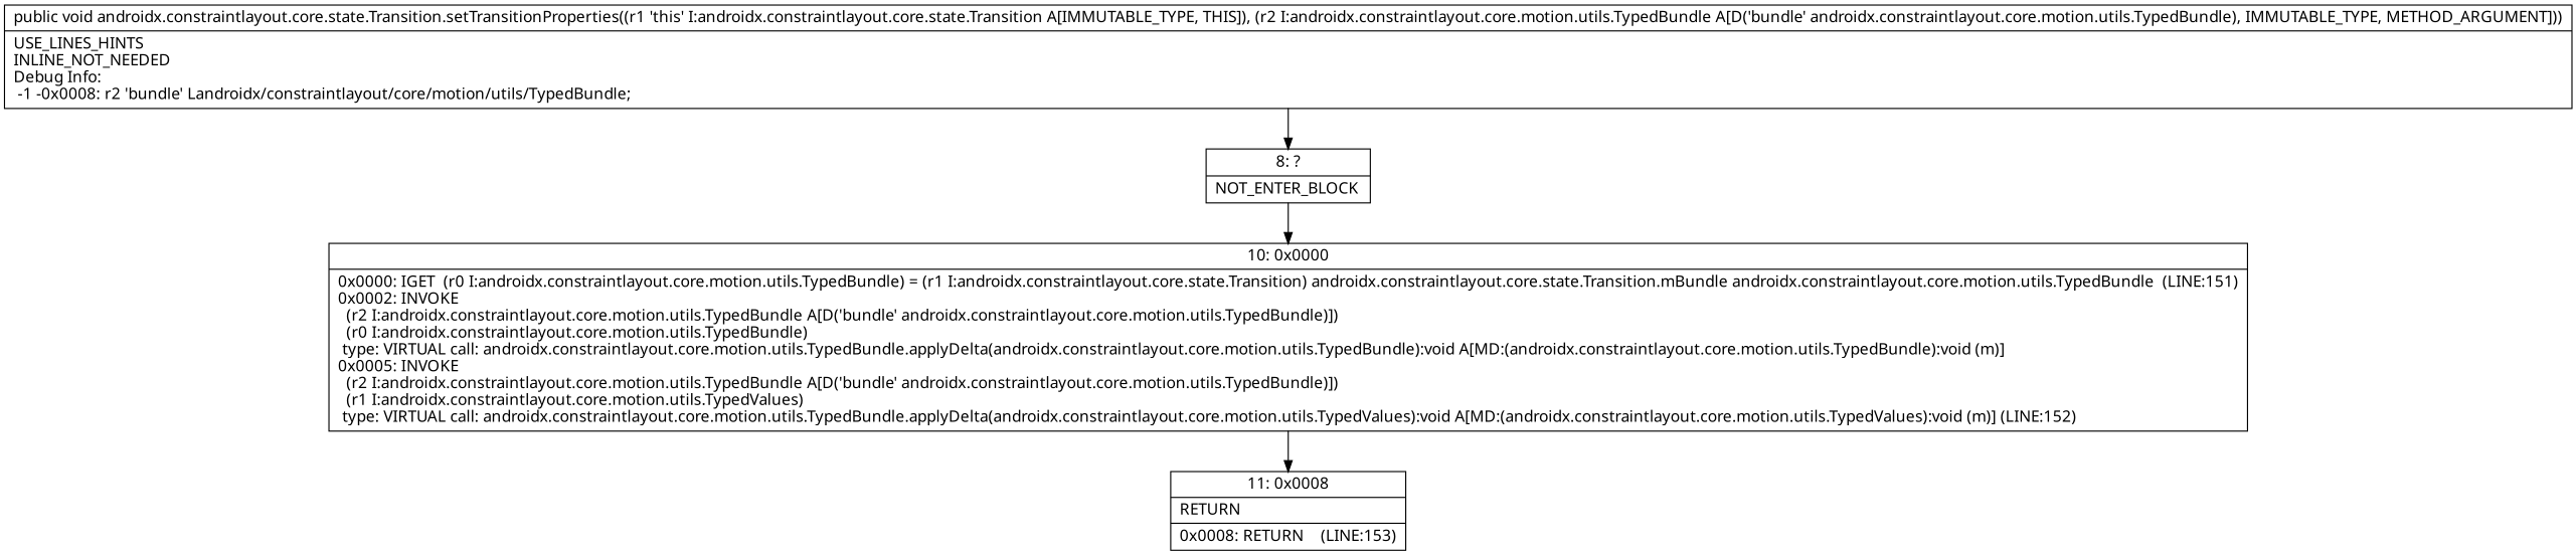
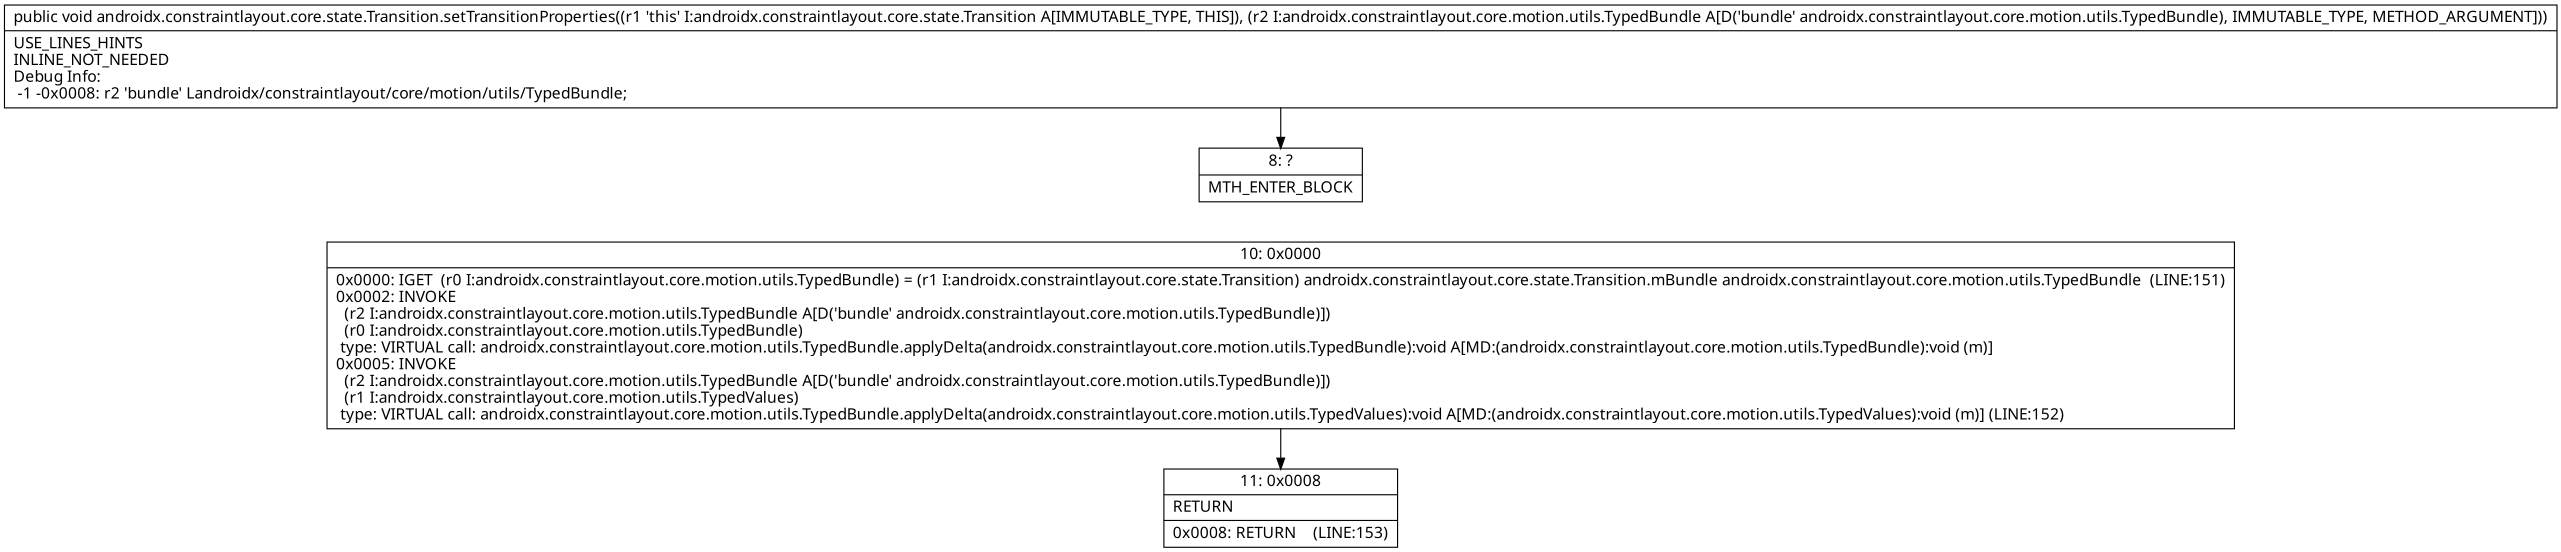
  digraph {
    fontname="Noto Sans"
    node [fontname="Noto Sans" shape=record]
    edge [fontname="Noto Sans"]
-   n1 [label="{8\:\ ?|NOT_ENTER_BLOCK\l}"]
+   n1 [label="{8\:\ ?|MTH_ENTER_BLOCK\l}"]
    n2 [label="{10\:\ 0x0000|0x0000: IGET  (r0 I:androidx.constraintlayout.core.motion.utils.TypedBundle) = (r1 I:androidx.constraintlayout.core.state.Transition) androidx.constraintlayout.core.state.Transition.mBundle androidx.constraintlayout.core.motion.utils.TypedBundle  (LINE:151)\l0x0002: INVOKE  \l  (r2 I:androidx.constraintlayout.core.motion.utils.TypedBundle A[D('bundle' androidx.constraintlayout.core.motion.utils.TypedBundle)])\l  (r0 I:androidx.constraintlayout.core.motion.utils.TypedBundle)\l type: VIRTUAL call: androidx.constraintlayout.core.motion.utils.TypedBundle.applyDelta(androidx.constraintlayout.core.motion.utils.TypedBundle):void A[MD:(androidx.constraintlayout.core.motion.utils.TypedBundle):void (m)]\l0x0005: INVOKE  \l  (r2 I:androidx.constraintlayout.core.motion.utils.TypedBundle A[D('bundle' androidx.constraintlayout.core.motion.utils.TypedBundle)])\l  (r1 I:androidx.constraintlayout.core.motion.utils.TypedValues)\l type: VIRTUAL call: androidx.constraintlayout.core.motion.utils.TypedBundle.applyDelta(androidx.constraintlayout.core.motion.utils.TypedValues):void A[MD:(androidx.constraintlayout.core.motion.utils.TypedValues):void (m)] (LINE:152)\l}"]
    n3 [label="{11\:\ 0x0008|RETURN\l|0x0008: RETURN    (LINE:153)\l}"]
    n4 [label="{public void androidx.constraintlayout.core.state.Transition.setTransitionProperties((r1 'this' I:androidx.constraintlayout.core.state.Transition A[IMMUTABLE_TYPE, THIS]), (r2 I:androidx.constraintlayout.core.motion.utils.TypedBundle A[D('bundle' androidx.constraintlayout.core.motion.utils.TypedBundle), IMMUTABLE_TYPE, METHOD_ARGUMENT]))  | USE_LINES_HINTS\lINLINE_NOT_NEEDED\lDebug Info:\l  \-1 \-0x0008: r2 'bundle' Landroidx\/constraintlayout\/core\/motion\/utils\/TypedBundle;\l}"]
-   n1 -> n2
    n2 -> n3
    n4 -> n1
  }
